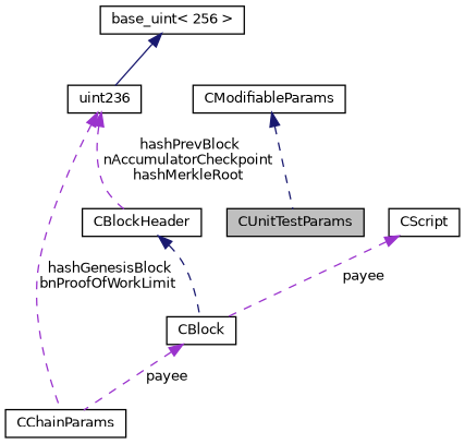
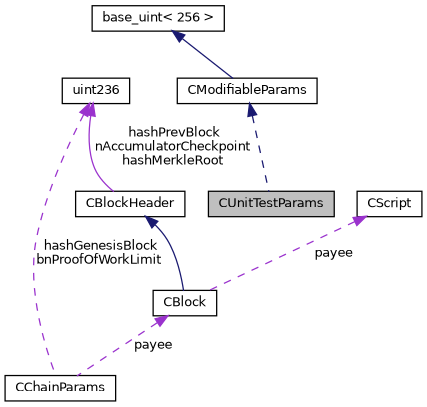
  digraph {
    node [color=black fillcolor=white fontname=Helvetica fontsize=10 shape=record style=filled]
    edge [color=darkorchid3 dir=back fontname=Helvetica fontsize=10 labelfontname=Helvetica labelfontsize=10 style=dashed]
    n1 [fillcolor=grey75 fontcolor=black height=0.2 label=CUnitTestParams width=0.4]
    n2 [height=0.2 label=CChainParams width=0.4]
    n3 [height=0.2 label=uint236 width=0.4]
    n4 [height=0.2 label=CBlockHeader width=0.4]
    n5 [height=0.2 label=CBlock width=0.4]
    n6 [height=0.2 label="base_uint\< 256 \>" width=0.4]
    n7 [height=0.2 label=CScript width=0.4]
    n8 [height=0.2 label=CModifiableParams width=0.4]
    n3 -> n2 [label=" hashGenesisBlock\nbnProofOfWorkLimit"]
-   n3 -> n4 [label=" hashPrevBlock\nnAccumulatorCheckpoint\nhashMerkleRoot"]
-   n4 -> n5 [color=midnightblue]
+   n3 -> n4 [label=" hashPrevBlock\nnAccumulatorCheckpoint\nhashMerkleRoot" style=solid]
+   n4 -> n5 [color=midnightblue style=solid]
    n5 -> n2 [label=" payee"]
-   n6 -> n3 [color=midnightblue style=solid]
+   n6 -> n8 [color=midnightblue style=solid]
    n7 -> n5 [label=" payee"]
    n8 -> n1 [color=midnightblue]
  }
